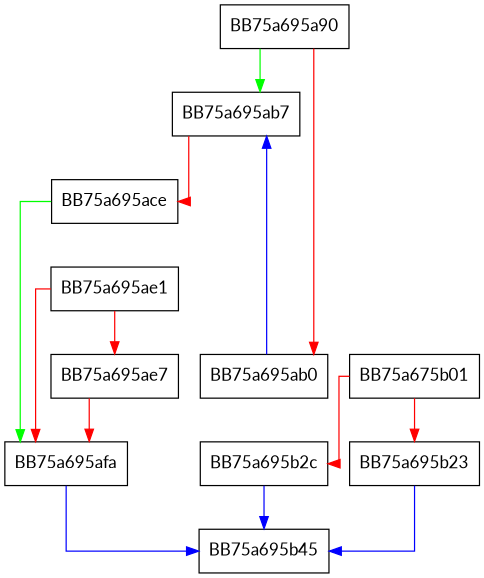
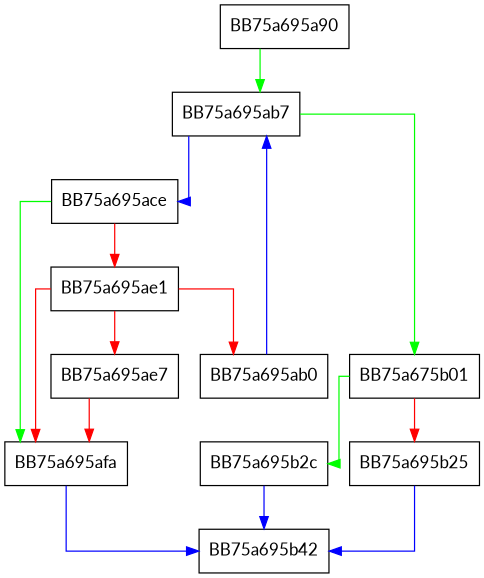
  digraph {
    fontname=Lato
    splines=ortho
    node [fontname=Lato shape=box]
    edge [color=red fontname=Lato]
    BB75a695a90
    BB75a695ab7
    BB75a695ab0
    n4 [label=BB75a675b01]
    BB75a695ace
    BB75a695b2c
-   BB75a695b23
+   BB75a695b23 [label=BB75a695b25]
    BB75a695afa
    BB75a695ae1
-   BB75a695b42 [label=BB75a695b45]
+   BB75a695b42
    BB75a695ae7
    BB75a695a90 -> BB75a695ab7 [color=green]
-   BB75a695a90 -> BB75a695ab0
-   BB75a695ab7 -> BB75a695ace
+   BB75a695ae1 -> BB75a695ab0
+   BB75a695ab7 -> n4 [color=green]
+   BB75a695ab7 -> BB75a695ace [color=blue]
    BB75a695ab0 -> BB75a695ab7 [color=blue]
-   n4 -> BB75a695b2c
+   n4 -> BB75a695b2c [color=green]
    n4 -> BB75a695b23
    BB75a695ace -> BB75a695afa [color=green]
+   BB75a695ace -> BB75a695ae1
    BB75a695b2c -> BB75a695b42 [color=blue]
    BB75a695b23 -> BB75a695b42 [color=blue]
    BB75a695afa -> BB75a695b42 [color=blue]
    BB75a695ae1 -> BB75a695afa
    BB75a695ae1 -> BB75a695ae7
    BB75a695ae7 -> BB75a695afa
  }
